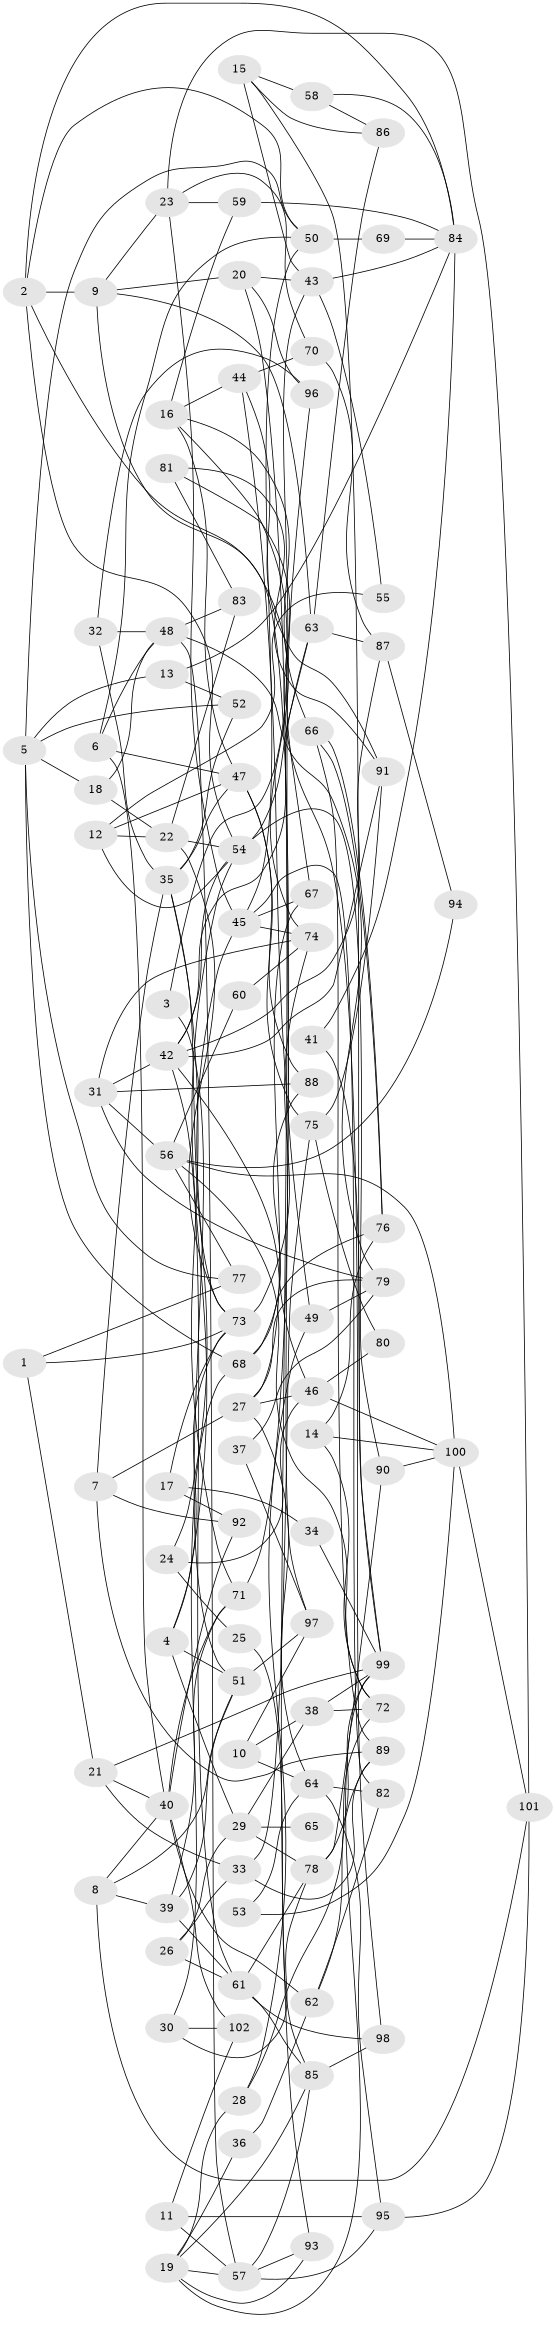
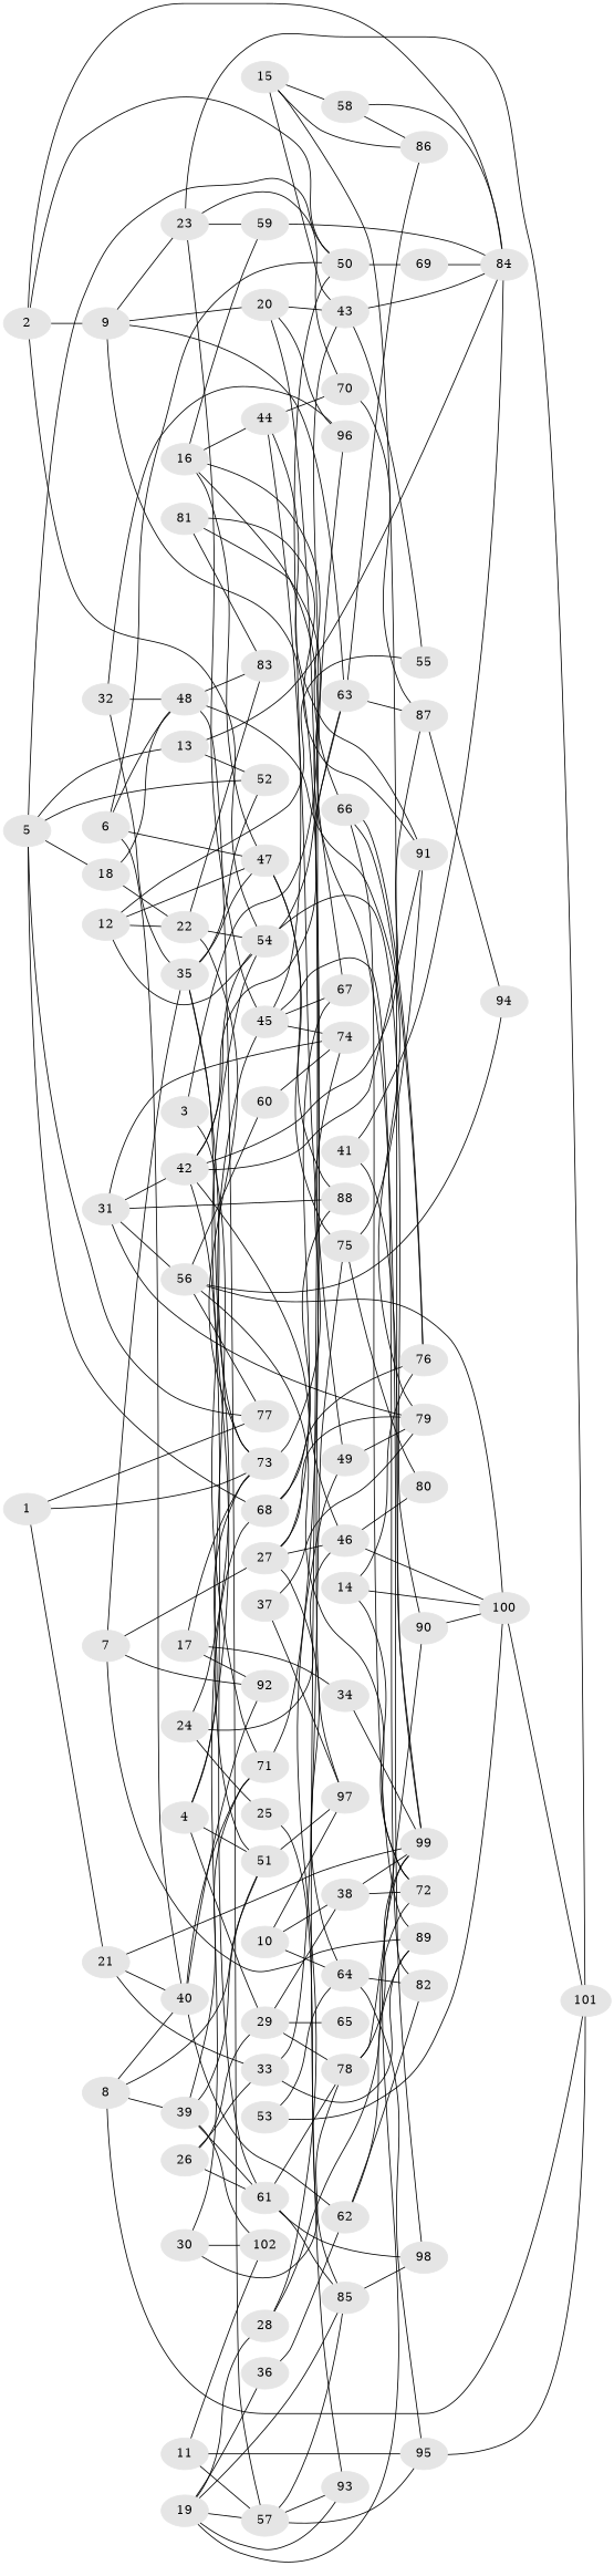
  graph {
    rankdir=LR
    node [color=gray90 style=filled]
    1
    21
    73
    77
    40
    99
    33
    74
    2
    9
    50
    54
    84
    20
    23
    63
    97
    69
    90
    3
    43
    51
    55
    4
    29
    38
    65
    78
    5
    13
    18
    52
    68
    48
    22
    76
    88
    6
    47
    92
    102
    71
    62
    75
    57
    83
    79
    7
    27
    35
    89
    64
    67
    46
    8
    39
    101
    61
    93
    96
    59
    45
    70
    86
    87
    10
    72
    95
    82
    11
    85
    12
    14
    100
    15
    58
    16
    44
    66
    49
    91
    17
    34
    19
    28
    36
    98
    24
    25
    80
    26
    30
    31
    42
    56
    60
    94
    32
    37
    41
    53
    81
    1 -- 21
    1 -- 73
    1 -- 77
    21 -- 40
    21 -- 99
    21 -- 33
    73 -- 74
    40 -- 92
-   40 -- 102
+   39 -- 102
    40 -- 71
    40 -- 62
    33 -- 75
    33 -- 89
-   2 -- 74
    2 -- 9
    2 -- 50
    2 -- 54
    2 -- 84
    9 -- 20
    9 -- 23
    9 -- 63
    9 -- 97
    50 -- 69
    54 -- 63
    54 -- 90
    20 -- 43
    20 -- 93
    20 -- 96
    23 -- 101
    23 -- 59
    23 -- 45
    23 -- 70
    63 -- 86
    63 -- 87
    69 -- 84
    90 -- 100
    3 -- 43
    3 -- 51
    43 -- 84
    43 -- 55
    51 -- 97
    4 -- 73
    4 -- 54
    4 -- 51
    4 -- 29
    29 -- 38
    29 -- 65
    29 -- 78
    38 -- 99
    38 -- 72
    78 -- 99
    78 -- 90
    5 -- 77
    5 -- 50
    5 -- 13
    5 -- 18
    5 -- 52
    5 -- 68
    13 -- 84
    13 -- 52
    18 -- 48
    18 -- 22
    68 -- 76
    68 -- 88
    48 -- 57
    48 -- 83
    48 -- 79
    22 -- 73
    22 -- 54
    22 -- 83
    6 -- 40
    6 -- 50
    6 -- 48
    6 -- 47
    47 -- 88
    47 -- 75
    71 -- 96
    62 -- 89
    62 -- 82
    75 -- 91
    75 -- 80
    57 -- 93
    57 -- 95
    57 -- 85
    7 -- 92
    7 -- 27
    7 -- 35
    7 -- 89
    27 -- 79
    27 -- 64
    27 -- 67
    27 -- 46
    35 -- 73
    35 -- 52
    35 -- 47
    35 -- 71
    64 -- 95
    64 -- 82
    46 -- 100
    46 -- 80
    8 -- 40
    8 -- 51
    8 -- 39
    8 -- 101
    39 -- 51
    39 -- 71
    39 -- 61
    61 -- 78
    61 -- 85
    61 -- 98
    59 -- 84
    45 -- 74
    45 -- 50
    45 -- 67
    45 -- 82
    70 -- 87
    87 -- 94
    10 -- 97
    10 -- 38
    10 -- 64
    95 -- 101
    11 -- 102
    11 -- 57
    11 -- 95
    85 -- 98
    12 -- 54
    12 -- 55
    12 -- 22
    12 -- 47
    14 -- 76
    14 -- 72
    14 -- 100
    100 -- 101
    15 -- 99
    15 -- 43
    15 -- 86
    15 -- 58
    58 -- 84
    58 -- 86
    16 -- 47
    16 -- 67
    16 -- 59
    16 -- 44
    16 -- 66
    44 -- 70
    44 -- 49
    44 -- 91
    66 -- 76
    66 -- 76
    66 -- 89
    49 -- 79
    17 -- 73
    17 -- 92
    17 -- 34
    34 -- 99
    19 -- 99
    19 -- 57
    19 -- 93
    19 -- 85
    19 -- 28
    19 -- 36
    28 -- 72
    28 -- 49
    36 -- 62
    24 -- 46
    24 -- 45
    24 -- 25
    25 -- 85
    26 -- 33
    26 -- 29
    26 -- 61
    30 -- 78
    30 -- 68
    30 -- 102
    31 -- 74
    31 -- 88
    31 -- 79
    31 -- 42
    31 -- 56
    42 -- 54
    42 -- 63
    42 -- 46
    42 -- 61
    42 -- 87
    42 -- 91
    56 -- 77
    56 -- 72
    56 -- 100
    56 -- 60
    56 -- 94
    60 -- 74
    32 -- 48
    32 -- 35
    32 -- 96
    37 -- 97
    37 -- 79
    41 -- 99
    41 -- 84
    53 -- 64
    53 -- 100
    81 -- 83
    81 -- 91
    81 -- 98
  }
